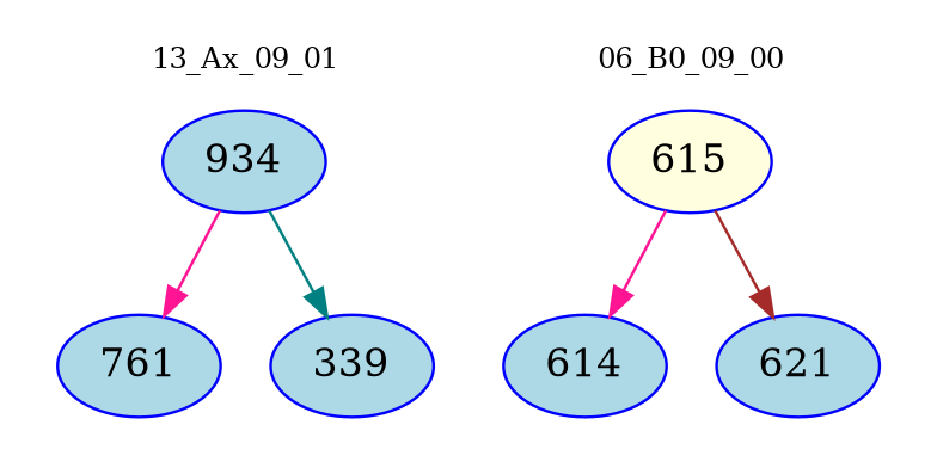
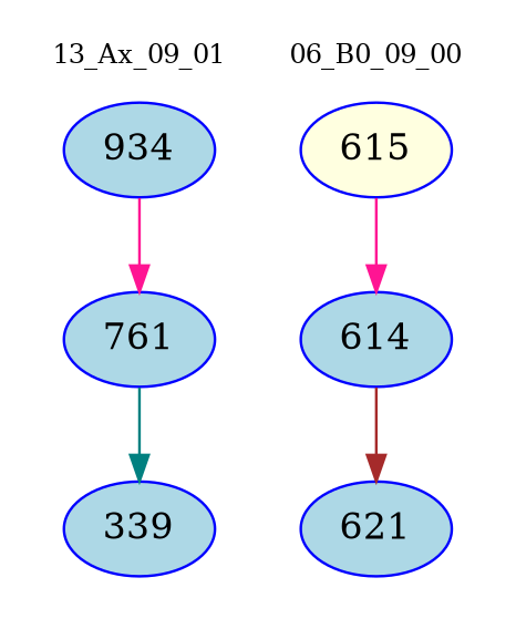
  digraph {
    node [color=blue fillcolor=lightblue style=filled]
    edge [color=deeppink]
    n1 [label=934]
    n2 [label=761]
    n3 [label=339]
    n4 [fillcolor=lightyellow label=615]
    n5 [label=614]
    n6 [label=621]
    subgraph cluster_1 {
      color=white
      fontsize=10
      label="13_Ax_09_01"
      n1
      n2
      n3
    }
    subgraph cluster_2 {
      color=white
      fontsize=10
      label="06_B0_09_00"
      n4
      n5
      n6
    }
    n1 -> n2
-   n1 -> n3 [color=teal]
+   n2 -> n3 [color=teal]
    n4 -> n5
-   n4 -> n6 [color=brown]
+   n5 -> n6 [color=brown]
  }
